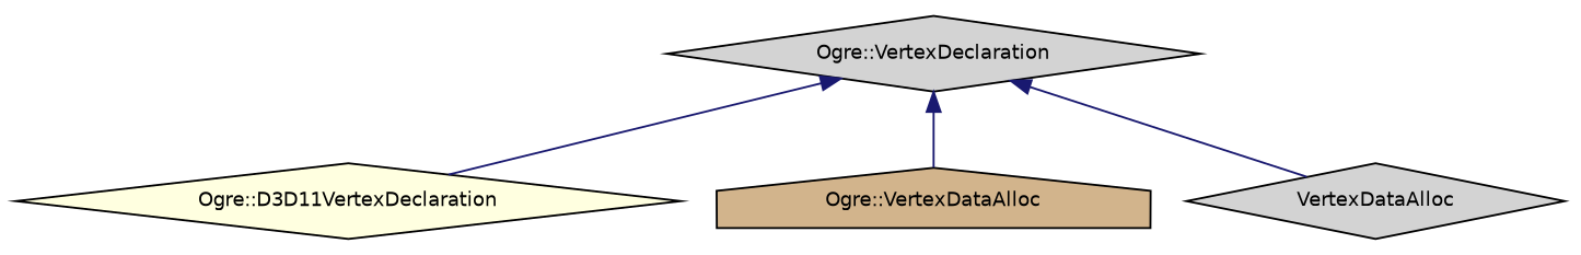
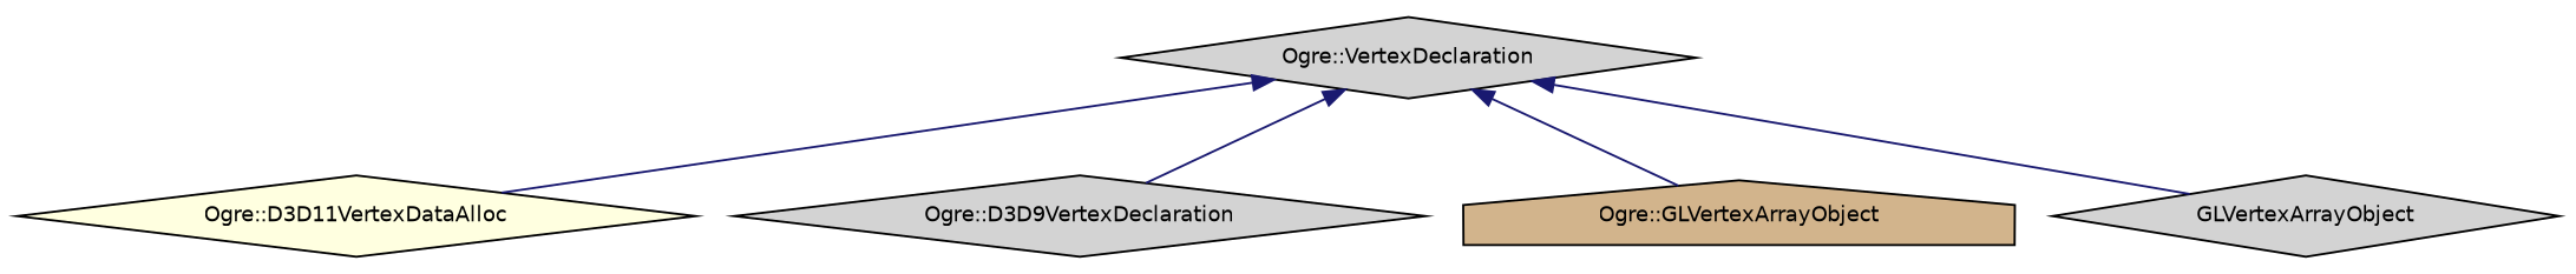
  digraph {
    node [color=black fillcolor=lightgrey fontname=Helvetica fontsize=10 shape=diamond style=filled]
    edge [color=midnightblue dir=back fontname=Helvetica fontsize=10 labelfontname=Helvetica labelfontsize=10 style=solid]
    n1 [fontcolor=black height=0.2 label="Ogre::VertexDeclaration" width=0.4]
-   n2 [fillcolor=lightyellow height=0.2 label="Ogre::D3D11VertexDeclaration" width=0.4]
-   n4 [fillcolor=tan height=0.2 label="Ogre::VertexDataAlloc" shape=house width=0.4]
-   n5 [height=0.2 label=VertexDataAlloc width=0.4]
+   n2 [fillcolor=lightyellow height=0.2 label="Ogre::D3D11VertexDataAlloc" width=0.4]
+   n3 [height=0.2 label="Ogre::D3D9VertexDeclaration" width=0.4]
+   n4 [fillcolor=tan height=0.2 label="Ogre::GLVertexArrayObject" shape=house width=0.4]
+   n5 [height=0.2 label=GLVertexArrayObject width=0.4]
    n1 -> n2
+   n1 -> n3
    n1 -> n4
    n1 -> n5
  }
